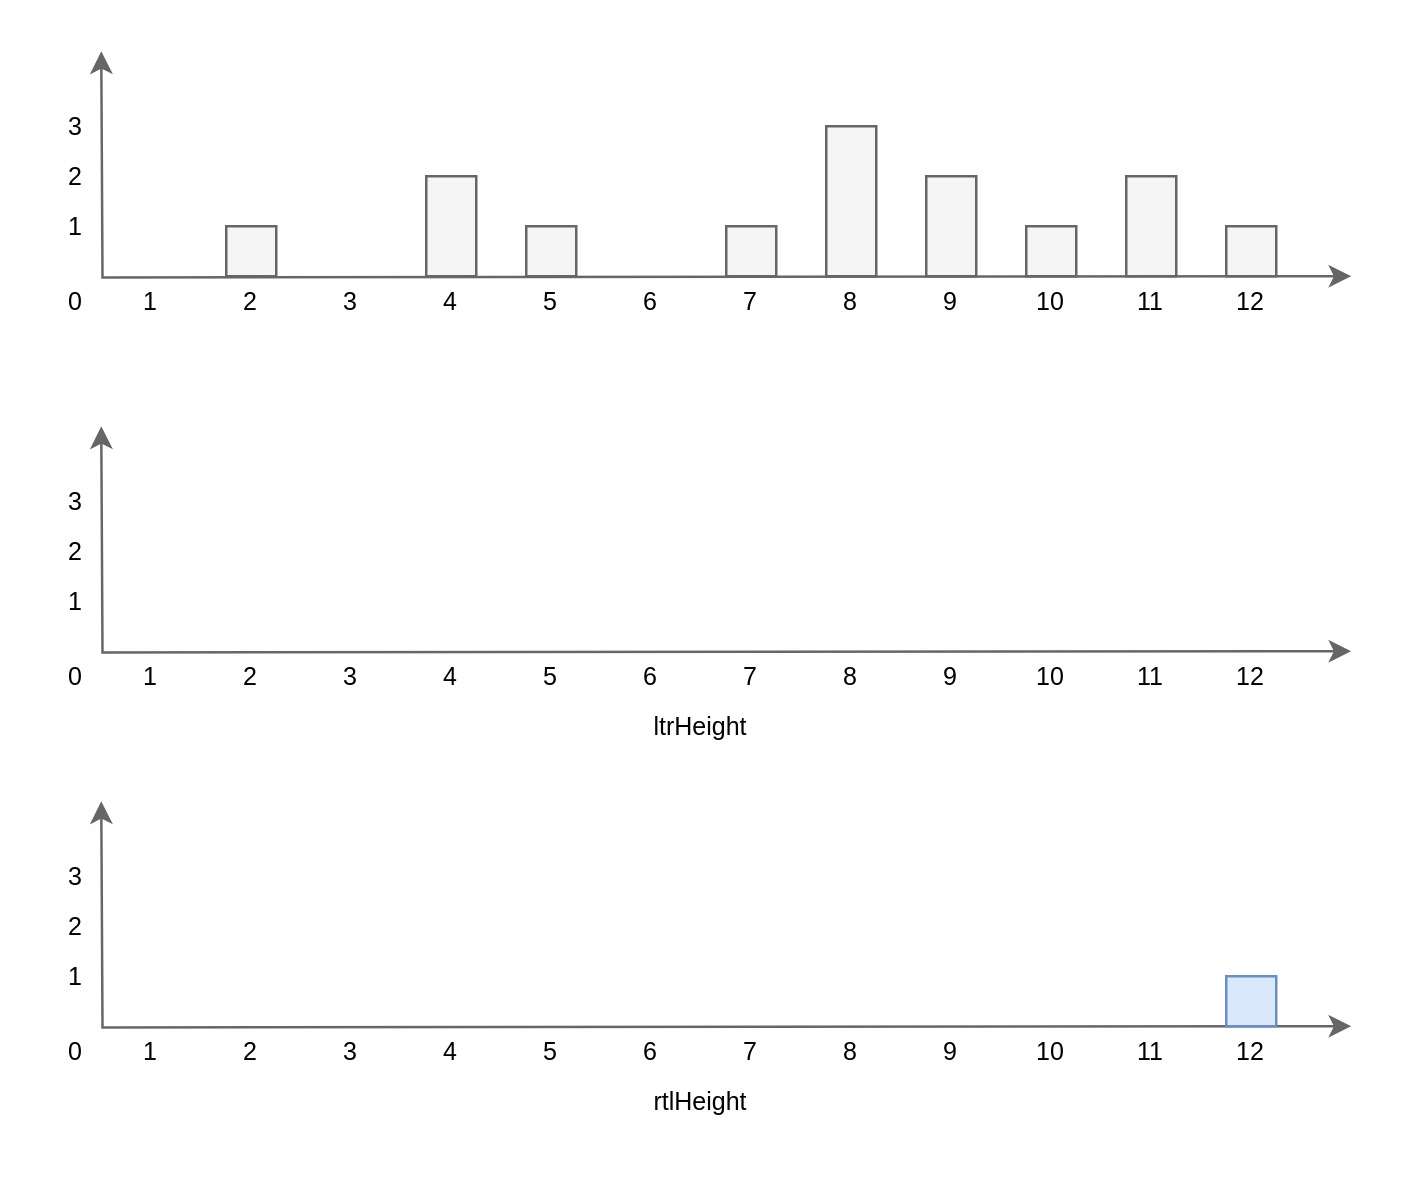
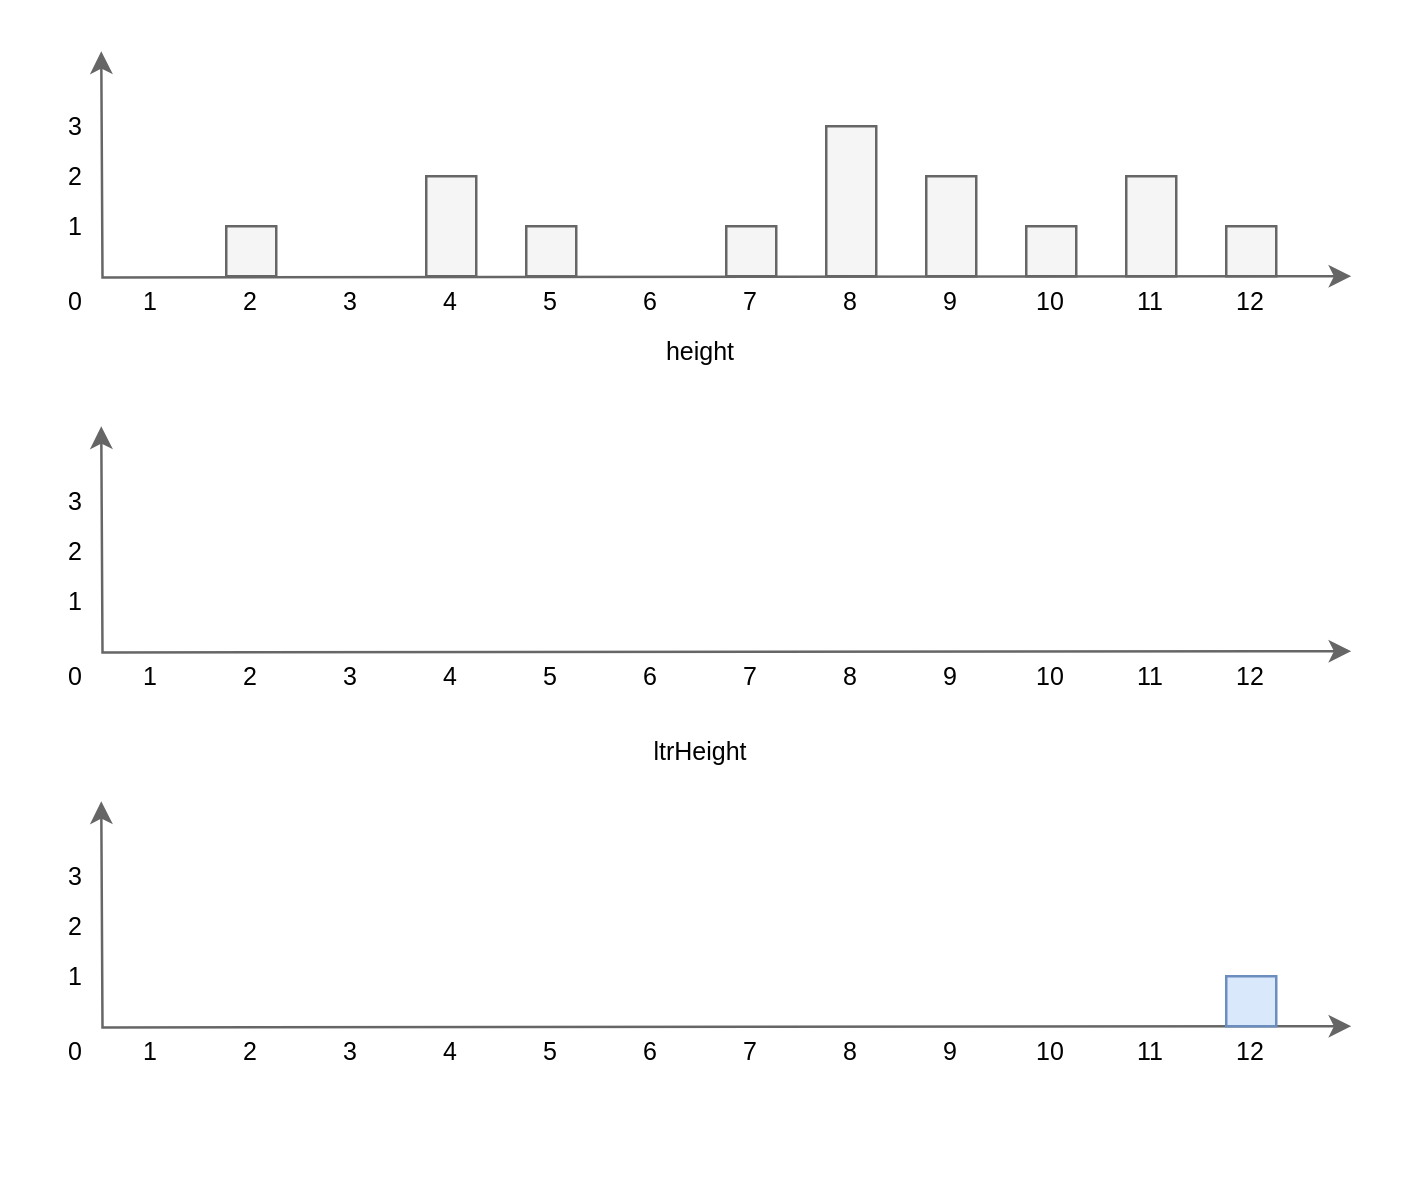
  <mxCell id="0" />
  <mxCell id="1" parent="0" />
  <mxCell id="2" value="" style="endArrow=classic;startArrow=classic;html=1;rounded=0;fillColor=#f5f5f5;strokeColor=#666666;edgeStyle=orthogonalEdgeStyle;" parent="1" edge="1"><mxGeometry width="50" height="50" relative="1" as="geometry"><mxPoint x="540" y="110" as="sourcePoint" /><mxPoint x="40" y="20" as="targetPoint" /></mxGeometry></mxCell>
  <mxCell id="3" value="3" style="text;html=1;align=center;verticalAlign=middle;whiteSpace=wrap;rounded=0;fontSize=10;" parent="1" vertex="1"><mxGeometry x="20" y="40" width="20" height="20" as="geometry" /></mxCell>
  <mxCell id="4" value="2" style="text;html=1;align=center;verticalAlign=middle;whiteSpace=wrap;rounded=0;fontSize=10;" parent="1" vertex="1"><mxGeometry x="20" y="60" width="20" height="20" as="geometry" /></mxCell>
  <mxCell id="5" value="1" style="text;html=1;align=center;verticalAlign=middle;whiteSpace=wrap;rounded=0;fontSize=10;" parent="1" vertex="1"><mxGeometry x="20" y="80" width="20" height="20" as="geometry" /></mxCell>
  <mxCell id="6" value="0" style="text;html=1;align=center;verticalAlign=middle;whiteSpace=wrap;rounded=0;fontSize=10;" parent="1" vertex="1"><mxGeometry x="20" y="110" width="20" height="20" as="geometry" /></mxCell>
  <mxCell id="7" value="1" style="text;html=1;align=center;verticalAlign=middle;whiteSpace=wrap;rounded=0;fontSize=10;" parent="1" vertex="1"><mxGeometry x="40" y="110" width="40" height="20" as="geometry" /></mxCell>
  <mxCell id="8" value="2" style="text;html=1;align=center;verticalAlign=middle;whiteSpace=wrap;rounded=0;fontSize=10;" parent="1" vertex="1"><mxGeometry x="80" y="110" width="40" height="20" as="geometry" /></mxCell>
  <mxCell id="9" value="3" style="text;html=1;align=center;verticalAlign=middle;whiteSpace=wrap;rounded=0;fontSize=10;" parent="1" vertex="1"><mxGeometry x="120" y="110" width="40" height="20" as="geometry" /></mxCell>
  <mxCell id="10" value="4" style="text;html=1;align=center;verticalAlign=middle;whiteSpace=wrap;rounded=0;fontSize=10;" parent="1" vertex="1"><mxGeometry x="160" y="110" width="40" height="20" as="geometry" /></mxCell>
  <mxCell id="11" value="5" style="text;html=1;align=center;verticalAlign=middle;whiteSpace=wrap;rounded=0;fontSize=10;" parent="1" vertex="1"><mxGeometry x="200" y="110" width="40" height="20" as="geometry" /></mxCell>
  <mxCell id="12" value="6" style="text;html=1;align=center;verticalAlign=middle;whiteSpace=wrap;rounded=0;fontSize=10;" parent="1" vertex="1"><mxGeometry x="240" y="110" width="40" height="20" as="geometry" /></mxCell>
  <mxCell id="13" value="7" style="text;html=1;align=center;verticalAlign=middle;whiteSpace=wrap;rounded=0;fontSize=10;" parent="1" vertex="1"><mxGeometry x="280" y="110" width="40" height="20" as="geometry" /></mxCell>
  <mxCell id="14" value="8" style="text;html=1;align=center;verticalAlign=middle;whiteSpace=wrap;rounded=0;fontSize=10;" parent="1" vertex="1"><mxGeometry x="320" y="110" width="40" height="20" as="geometry" /></mxCell>
  <mxCell id="15" value="" style="text;html=1;align=center;verticalAlign=middle;whiteSpace=wrap;rounded=0;fillColor=#f5f5f5;strokeColor=#666666;fontSize=14;fontColor=#333333;" parent="1" vertex="1"><mxGeometry x="90" y="90" width="20" height="20" as="geometry" /></mxCell>
  <mxCell id="16" value="" style="text;html=1;align=center;verticalAlign=middle;whiteSpace=wrap;rounded=0;fillColor=#f5f5f5;strokeColor=#666666;fontSize=14;fontColor=#333333;" parent="1" vertex="1"><mxGeometry x="170" y="70" width="20" height="40" as="geometry" /></mxCell>
  <mxCell id="17" value="" style="text;html=1;align=center;verticalAlign=middle;whiteSpace=wrap;rounded=0;fillColor=#f5f5f5;strokeColor=#666666;fontSize=14;fontColor=#333333;" parent="1" vertex="1"><mxGeometry x="210" y="90" width="20" height="20" as="geometry" /></mxCell>
  <mxCell id="18" value="" style="text;html=1;align=center;verticalAlign=middle;whiteSpace=wrap;rounded=0;fillColor=#f5f5f5;strokeColor=#666666;fontSize=14;fontColor=#333333;" parent="1" vertex="1"><mxGeometry x="290" y="90" width="20" height="20" as="geometry" /></mxCell>
  <mxCell id="19" value="" style="text;html=1;align=center;verticalAlign=middle;whiteSpace=wrap;rounded=0;fillColor=#f5f5f5;strokeColor=#666666;fontSize=14;fontColor=#333333;" parent="1" vertex="1"><mxGeometry x="330" y="50" width="20" height="60" as="geometry" /></mxCell>
  <mxCell id="20" value="9" style="text;html=1;align=center;verticalAlign=middle;whiteSpace=wrap;rounded=0;fontSize=10;" parent="1" vertex="1"><mxGeometry x="360" y="110" width="40" height="20" as="geometry" /></mxCell>
  <mxCell id="21" value="" style="text;html=1;align=center;verticalAlign=middle;whiteSpace=wrap;rounded=0;fillColor=#f5f5f5;strokeColor=#666666;fontSize=14;fontColor=#333333;" parent="1" vertex="1"><mxGeometry x="370" y="70" width="20" height="40" as="geometry" /></mxCell>
  <mxCell id="22" value="" style="text;html=1;align=center;verticalAlign=middle;whiteSpace=wrap;rounded=0;fillColor=#f5f5f5;strokeColor=#666666;fontSize=14;fontColor=#333333;" parent="1" vertex="1"><mxGeometry x="410" y="90" width="20" height="20" as="geometry" /></mxCell>
  <mxCell id="23" value="10" style="text;html=1;align=center;verticalAlign=middle;whiteSpace=wrap;rounded=0;fontSize=10;" parent="1" vertex="1"><mxGeometry x="400" y="110" width="40" height="20" as="geometry" /></mxCell>
  <mxCell id="24" value="11" style="text;html=1;align=center;verticalAlign=middle;whiteSpace=wrap;rounded=0;fontSize=10;" parent="1" vertex="1"><mxGeometry x="440" y="110" width="40" height="20" as="geometry" /></mxCell>
  <mxCell id="25" value="" style="text;html=1;align=center;verticalAlign=middle;whiteSpace=wrap;rounded=0;fillColor=#f5f5f5;strokeColor=#666666;fontSize=14;fontColor=#333333;" parent="1" vertex="1"><mxGeometry x="450" y="70" width="20" height="40" as="geometry" /></mxCell>
  <mxCell id="26" value="12" style="text;html=1;align=center;verticalAlign=middle;whiteSpace=wrap;rounded=0;fontSize=10;" parent="1" vertex="1"><mxGeometry x="480" y="110" width="40" height="20" as="geometry" /></mxCell>
  <mxCell id="27" value="" style="text;html=1;align=center;verticalAlign=middle;whiteSpace=wrap;rounded=0;fillColor=#f5f5f5;strokeColor=#666666;fontSize=14;fontColor=#333333;" parent="1" vertex="1"><mxGeometry x="490" y="90" width="20" height="20" as="geometry" /></mxCell>
+ <mxCell id="28" value="height" style="text;html=1;align=center;verticalAlign=middle;whiteSpace=wrap;rounded=0;fontSize=10;" vertex="1" parent="1"><mxGeometry x="20" y="130" width="520" height="20" as="geometry" /></mxCell>
  <mxCell id="29" value="" style="endArrow=classic;startArrow=classic;html=1;rounded=0;fillColor=#f5f5f5;strokeColor=#666666;edgeStyle=orthogonalEdgeStyle;" edge="1" parent="1"><mxGeometry width="50" height="50" relative="1" as="geometry"><mxPoint x="540" y="260" as="sourcePoint" /><mxPoint x="40" y="170" as="targetPoint" /></mxGeometry></mxCell>
  <mxCell id="30" value="3" style="text;html=1;align=center;verticalAlign=middle;whiteSpace=wrap;rounded=0;fontSize=10;" vertex="1" parent="1"><mxGeometry x="20" y="190" width="20" height="20" as="geometry" /></mxCell>
  <mxCell id="31" value="2" style="text;html=1;align=center;verticalAlign=middle;whiteSpace=wrap;rounded=0;fontSize=10;" vertex="1" parent="1"><mxGeometry x="20" y="210" width="20" height="20" as="geometry" /></mxCell>
  <mxCell id="32" value="1" style="text;html=1;align=center;verticalAlign=middle;whiteSpace=wrap;rounded=0;fontSize=10;" vertex="1" parent="1"><mxGeometry x="20" y="230" width="20" height="20" as="geometry" /></mxCell>
  <mxCell id="33" value="0" style="text;html=1;align=center;verticalAlign=middle;whiteSpace=wrap;rounded=0;fontSize=10;" vertex="1" parent="1"><mxGeometry x="20" y="260" width="20" height="20" as="geometry" /></mxCell>
  <mxCell id="34" value="1" style="text;html=1;align=center;verticalAlign=middle;whiteSpace=wrap;rounded=0;fontSize=10;" vertex="1" parent="1"><mxGeometry x="40" y="260" width="40" height="20" as="geometry" /></mxCell>
  <mxCell id="35" value="2" style="text;html=1;align=center;verticalAlign=middle;whiteSpace=wrap;rounded=0;fontSize=10;" vertex="1" parent="1"><mxGeometry x="80" y="260" width="40" height="20" as="geometry" /></mxCell>
  <mxCell id="36" value="3" style="text;html=1;align=center;verticalAlign=middle;whiteSpace=wrap;rounded=0;fontSize=10;" vertex="1" parent="1"><mxGeometry x="120" y="260" width="40" height="20" as="geometry" /></mxCell>
  <mxCell id="37" value="4" style="text;html=1;align=center;verticalAlign=middle;whiteSpace=wrap;rounded=0;fontSize=10;" vertex="1" parent="1"><mxGeometry x="160" y="260" width="40" height="20" as="geometry" /></mxCell>
  <mxCell id="38" value="5" style="text;html=1;align=center;verticalAlign=middle;whiteSpace=wrap;rounded=0;fontSize=10;" vertex="1" parent="1"><mxGeometry x="200" y="260" width="40" height="20" as="geometry" /></mxCell>
  <mxCell id="39" value="6" style="text;html=1;align=center;verticalAlign=middle;whiteSpace=wrap;rounded=0;fontSize=10;" vertex="1" parent="1"><mxGeometry x="240" y="260" width="40" height="20" as="geometry" /></mxCell>
  <mxCell id="40" value="7" style="text;html=1;align=center;verticalAlign=middle;whiteSpace=wrap;rounded=0;fontSize=10;" vertex="1" parent="1"><mxGeometry x="280" y="260" width="40" height="20" as="geometry" /></mxCell>
  <mxCell id="41" value="8" style="text;html=1;align=center;verticalAlign=middle;whiteSpace=wrap;rounded=0;fontSize=10;" vertex="1" parent="1"><mxGeometry x="320" y="260" width="40" height="20" as="geometry" /></mxCell>
  <mxCell id="42" value="9" style="text;html=1;align=center;verticalAlign=middle;whiteSpace=wrap;rounded=0;fontSize=10;" vertex="1" parent="1"><mxGeometry x="360" y="260" width="40" height="20" as="geometry" /></mxCell>
  <mxCell id="43" value="10" style="text;html=1;align=center;verticalAlign=middle;whiteSpace=wrap;rounded=0;fontSize=10;" vertex="1" parent="1"><mxGeometry x="400" y="260" width="40" height="20" as="geometry" /></mxCell>
  <mxCell id="44" value="11" style="text;html=1;align=center;verticalAlign=middle;whiteSpace=wrap;rounded=0;fontSize=10;" vertex="1" parent="1"><mxGeometry x="440" y="260" width="40" height="20" as="geometry" /></mxCell>
  <mxCell id="45" value="12" style="text;html=1;align=center;verticalAlign=middle;whiteSpace=wrap;rounded=0;fontSize=10;" vertex="1" parent="1"><mxGeometry x="480" y="260" width="40" height="20" as="geometry" /></mxCell>
- <mxCell id="46" value="ltrHeight" style="text;html=1;align=center;verticalAlign=middle;whiteSpace=wrap;rounded=0;fontSize=10;" vertex="1" parent="1"><mxGeometry x="20" y="280" width="520" height="20" as="geometry" /></mxCell>
+ <mxCell id="46" value="ltrHeight" style="text;html=1;align=center;verticalAlign=middle;whiteSpace=wrap;rounded=0;fontSize=10;" vertex="1" parent="1"><mxGeometry x="20" y="290" width="520" height="20" as="geometry" /></mxCell>
  <mxCell id="47" value="" style="endArrow=classic;startArrow=classic;html=1;rounded=0;fillColor=#f5f5f5;strokeColor=#666666;edgeStyle=orthogonalEdgeStyle;" edge="1" parent="1"><mxGeometry width="50" height="50" relative="1" as="geometry"><mxPoint x="540" y="410" as="sourcePoint" /><mxPoint x="40" y="320" as="targetPoint" /></mxGeometry></mxCell>
  <mxCell id="48" value="3" style="text;html=1;align=center;verticalAlign=middle;whiteSpace=wrap;rounded=0;fontSize=10;" vertex="1" parent="1"><mxGeometry x="20" y="340" width="20" height="20" as="geometry" /></mxCell>
  <mxCell id="49" value="2" style="text;html=1;align=center;verticalAlign=middle;whiteSpace=wrap;rounded=0;fontSize=10;" vertex="1" parent="1"><mxGeometry x="20" y="360" width="20" height="20" as="geometry" /></mxCell>
  <mxCell id="50" value="1" style="text;html=1;align=center;verticalAlign=middle;whiteSpace=wrap;rounded=0;fontSize=10;" vertex="1" parent="1"><mxGeometry x="20" y="380" width="20" height="20" as="geometry" /></mxCell>
  <mxCell id="51" value="0" style="text;html=1;align=center;verticalAlign=middle;whiteSpace=wrap;rounded=0;fontSize=10;" vertex="1" parent="1"><mxGeometry x="20" y="410" width="20" height="20" as="geometry" /></mxCell>
  <mxCell id="52" value="1" style="text;html=1;align=center;verticalAlign=middle;whiteSpace=wrap;rounded=0;fontSize=10;" vertex="1" parent="1"><mxGeometry x="40" y="410" width="40" height="20" as="geometry" /></mxCell>
  <mxCell id="53" value="2" style="text;html=1;align=center;verticalAlign=middle;whiteSpace=wrap;rounded=0;fontSize=10;" vertex="1" parent="1"><mxGeometry x="80" y="410" width="40" height="20" as="geometry" /></mxCell>
  <mxCell id="54" value="3" style="text;html=1;align=center;verticalAlign=middle;whiteSpace=wrap;rounded=0;fontSize=10;" vertex="1" parent="1"><mxGeometry x="120" y="410" width="40" height="20" as="geometry" /></mxCell>
  <mxCell id="55" value="4" style="text;html=1;align=center;verticalAlign=middle;whiteSpace=wrap;rounded=0;fontSize=10;" vertex="1" parent="1"><mxGeometry x="160" y="410" width="40" height="20" as="geometry" /></mxCell>
  <mxCell id="56" value="5" style="text;html=1;align=center;verticalAlign=middle;whiteSpace=wrap;rounded=0;fontSize=10;" vertex="1" parent="1"><mxGeometry x="200" y="410" width="40" height="20" as="geometry" /></mxCell>
  <mxCell id="57" value="6" style="text;html=1;align=center;verticalAlign=middle;whiteSpace=wrap;rounded=0;fontSize=10;" vertex="1" parent="1"><mxGeometry x="240" y="410" width="40" height="20" as="geometry" /></mxCell>
  <mxCell id="58" value="7" style="text;html=1;align=center;verticalAlign=middle;whiteSpace=wrap;rounded=0;fontSize=10;" vertex="1" parent="1"><mxGeometry x="280" y="410" width="40" height="20" as="geometry" /></mxCell>
  <mxCell id="59" value="8" style="text;html=1;align=center;verticalAlign=middle;whiteSpace=wrap;rounded=0;fontSize=10;" vertex="1" parent="1"><mxGeometry x="320" y="410" width="40" height="20" as="geometry" /></mxCell>
  <mxCell id="60" value="9" style="text;html=1;align=center;verticalAlign=middle;whiteSpace=wrap;rounded=0;fontSize=10;" vertex="1" parent="1"><mxGeometry x="360" y="410" width="40" height="20" as="geometry" /></mxCell>
  <mxCell id="61" value="10" style="text;html=1;align=center;verticalAlign=middle;whiteSpace=wrap;rounded=0;fontSize=10;" vertex="1" parent="1"><mxGeometry x="400" y="410" width="40" height="20" as="geometry" /></mxCell>
  <mxCell id="62" value="11" style="text;html=1;align=center;verticalAlign=middle;whiteSpace=wrap;rounded=0;fontSize=10;" vertex="1" parent="1"><mxGeometry x="440" y="410" width="40" height="20" as="geometry" /></mxCell>
  <mxCell id="63" value="12" style="text;html=1;align=center;verticalAlign=middle;whiteSpace=wrap;rounded=0;fontSize=10;" vertex="1" parent="1"><mxGeometry x="480" y="410" width="40" height="20" as="geometry" /></mxCell>
  <mxCell id="64" value="" style="text;html=1;align=center;verticalAlign=middle;whiteSpace=wrap;rounded=0;fillColor=#dae8fc;strokeColor=#6c8ebf;fontSize=14;" vertex="1" parent="1"><mxGeometry x="490" y="390" width="20" height="20" as="geometry" /></mxCell>
- <mxCell id="65" value="rtlHeight" style="text;html=1;align=center;verticalAlign=middle;whiteSpace=wrap;rounded=0;fontSize=10;" vertex="1" parent="1"><mxGeometry x="20" y="430" width="520" height="20" as="geometry" /></mxCell>
